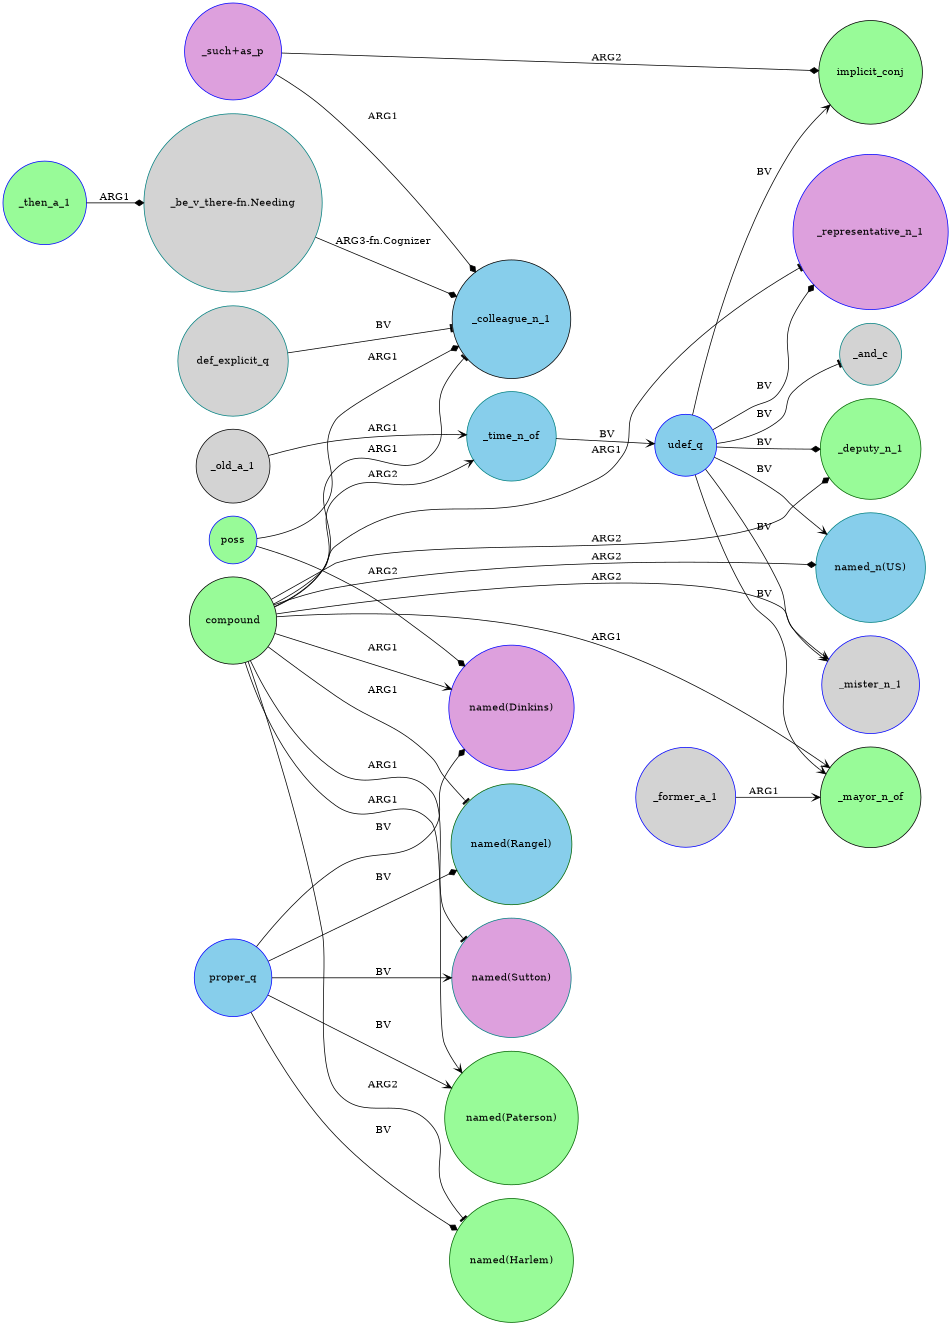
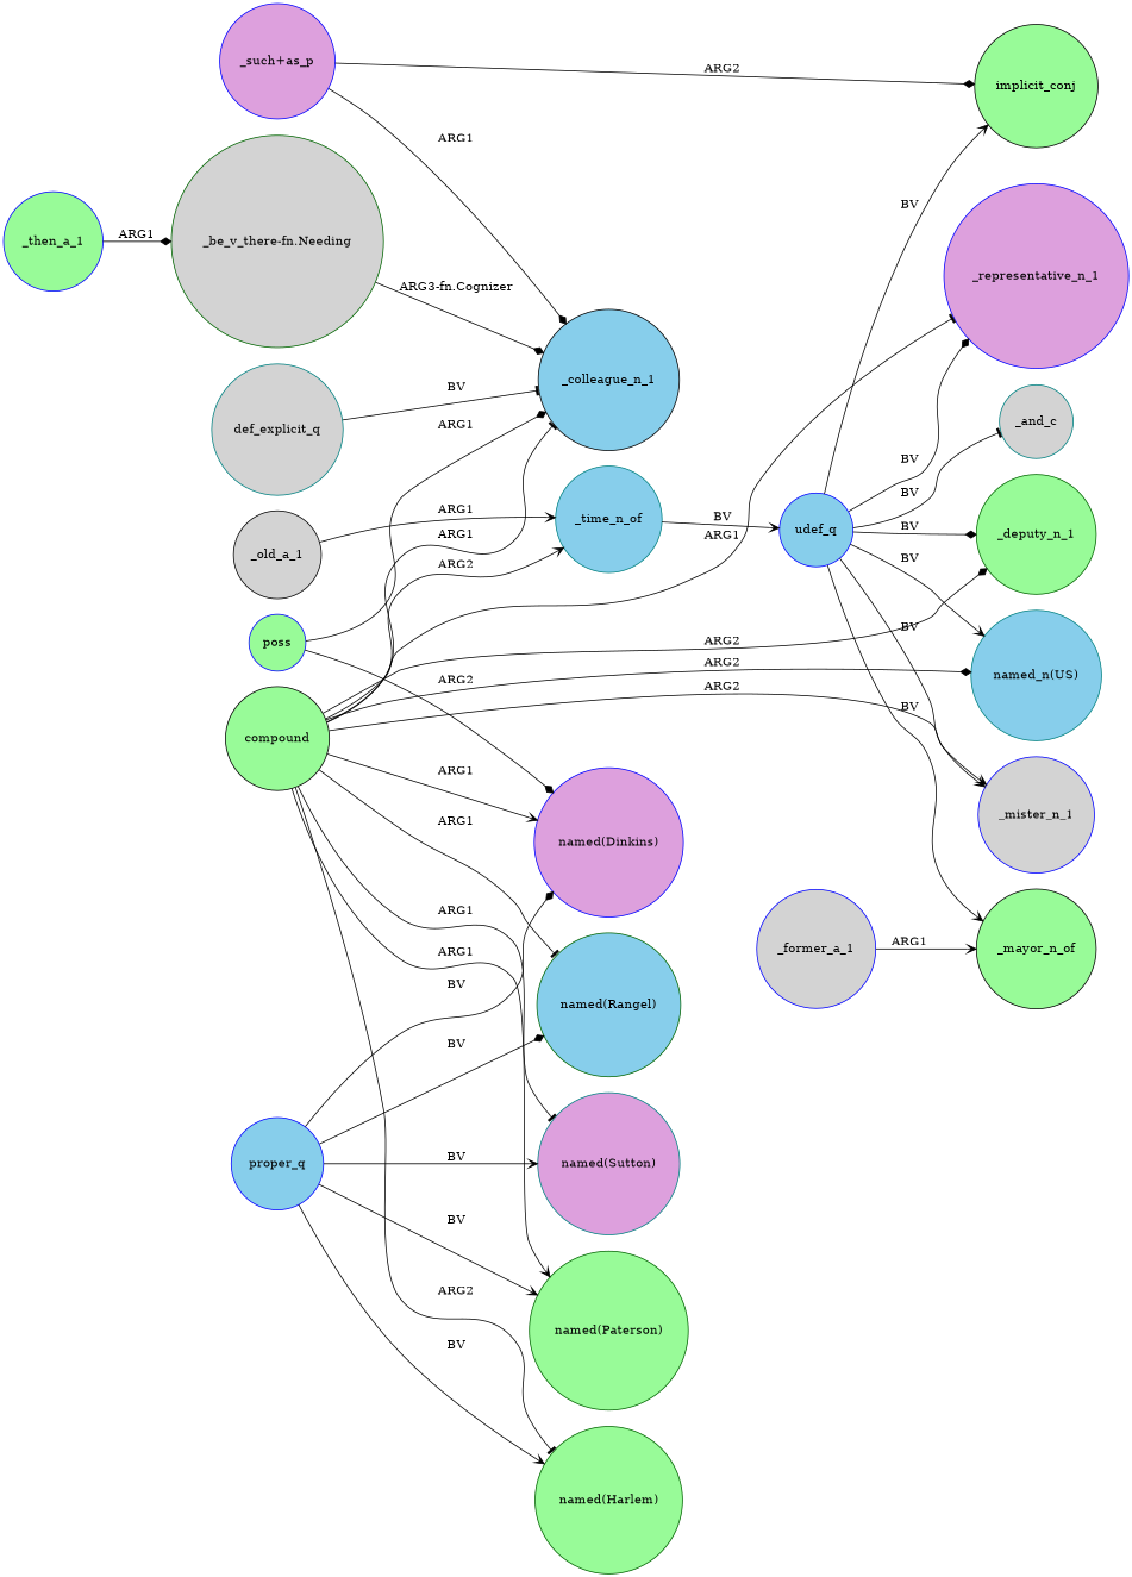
  digraph {
    rankdir=LR
    node [color=blue fillcolor=palegreen shape=circle style=filled]
    edge [arrowhead=vee]
    "_such+as_p" [fillcolor=plum]
    _colleague_n_1 [color=black fillcolor=skyblue]
    implicit_conj [color=black]
    compound [color=black]
    _mister_n_1 [fillcolor=lightgrey]
    "named(Rangel)" [color=darkgreen fillcolor=skyblue]
    "named(Sutton)" [color=teal fillcolor=plum]
    _time_n_of [color=teal fillcolor=skyblue]
    "named(Dinkins)" [fillcolor=plum]
    _mayor_n_of [color=black]
    "named(Paterson)" [color=darkgreen]
    _representative_n_1 [fillcolor=plum]
    _deputy_n_1 [color=darkgreen]
    "named(Harlem)" [color=darkgreen]
    "named_n(US)" [color=teal fillcolor=skyblue]
    udef_q [fillcolor=skyblue]
    proper_q [fillcolor=skyblue]
    _and_c [color=teal fillcolor=lightgrey]
-   "_be_v_there-fn.Needing" [color=teal fillcolor=lightgrey]
+   "_be_v_there-fn.Needing" [color=darkgreen fillcolor=lightgrey]
    poss
    def_explicit_q [color=teal fillcolor=lightgrey]
    _old_a_1 [color=black fillcolor=lightgrey]
    _former_a_1 [fillcolor=lightgrey]
    _then_a_1
    "_such+as_p" -> _colleague_n_1 [arrowhead=diamond label=ARG1]
    "_such+as_p" -> implicit_conj [arrowhead=diamond label=ARG2]
    compound -> _colleague_n_1 [arrowhead=tee label=ARG1]
    compound -> _mister_n_1 [label=ARG2]
    compound -> "named(Rangel)" [arrowhead=tee label=ARG1]
    compound -> "named(Sutton)" [arrowhead=tee label=ARG1]
    compound -> _time_n_of [label=ARG2]
    compound -> "named(Dinkins)" [label=ARG1]
-   compound -> _mayor_n_of [label=ARG1]
    compound -> "named(Paterson)" [label=ARG1]
    compound -> _representative_n_1 [arrowhead=tee label=ARG1]
    compound -> _deputy_n_1 [arrowhead=diamond label=ARG2]
    compound -> "named(Harlem)" [arrowhead=tee label=ARG2]
    compound -> "named_n(US)" [arrowhead=diamond label=ARG2]
    _time_n_of -> udef_q [label=BV]
    udef_q -> implicit_conj [label=BV]
    udef_q -> _mister_n_1 [label=BV]
    udef_q -> _mayor_n_of [label=BV]
    udef_q -> _representative_n_1 [arrowhead=diamond label=BV]
    udef_q -> _deputy_n_1 [arrowhead=diamond label=BV]
    udef_q -> "named_n(US)" [label=BV]
    udef_q -> _and_c [arrowhead=tee label=BV]
    proper_q -> "named(Rangel)" [arrowhead=diamond label=BV]
    proper_q -> "named(Sutton)" [label=BV]
    proper_q -> "named(Dinkins)" [arrowhead=diamond label=BV]
    proper_q -> "named(Paterson)" [label=BV]
-   proper_q -> "named(Harlem)" [arrowhead=diamond label=BV]
+   proper_q -> "named(Harlem)" [label=BV]
    "_be_v_there-fn.Needing" -> _colleague_n_1 [arrowhead=diamond label="ARG3-fn.Cognizer"]
    poss -> _colleague_n_1 [arrowhead=diamond label=ARG1]
    poss -> "named(Dinkins)" [arrowhead=diamond label=ARG2]
    def_explicit_q -> _colleague_n_1 [arrowhead=tee label=BV]
    _old_a_1 -> _time_n_of [label=ARG1]
    _former_a_1 -> _mayor_n_of [label=ARG1]
    _then_a_1 -> "_be_v_there-fn.Needing" [arrowhead=diamond label=ARG1]
  }
